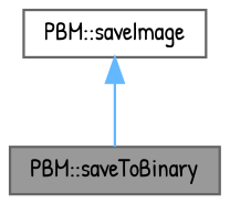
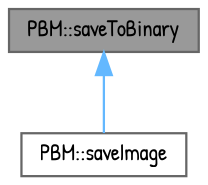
  digraph {
    rankdir=TB
    fontname="Patrick Hand"
    node [fontname="Patrick Hand" fontsize=10 shape=box style=filled]
    n1 [color=gray40 fillcolor=grey60 fontcolor=black height=0.2 label="PBM::saveToBinary" width=0.4]
    n2 [color=grey40 fillcolor=white height=0.2 label="PBM::saveImage" width=0.4]
-   n2 -> n1 [color=steelblue1 dir=back fontname="Patrick Hand" fontsize=10 labelfontname=Helvetica labelfontsize=10 style=solid]
+   n1 -> n2 [color=steelblue1 dir=back fontname="Patrick Hand" fontsize=10 labelfontname=Helvetica labelfontsize=10 style=solid]
  }
